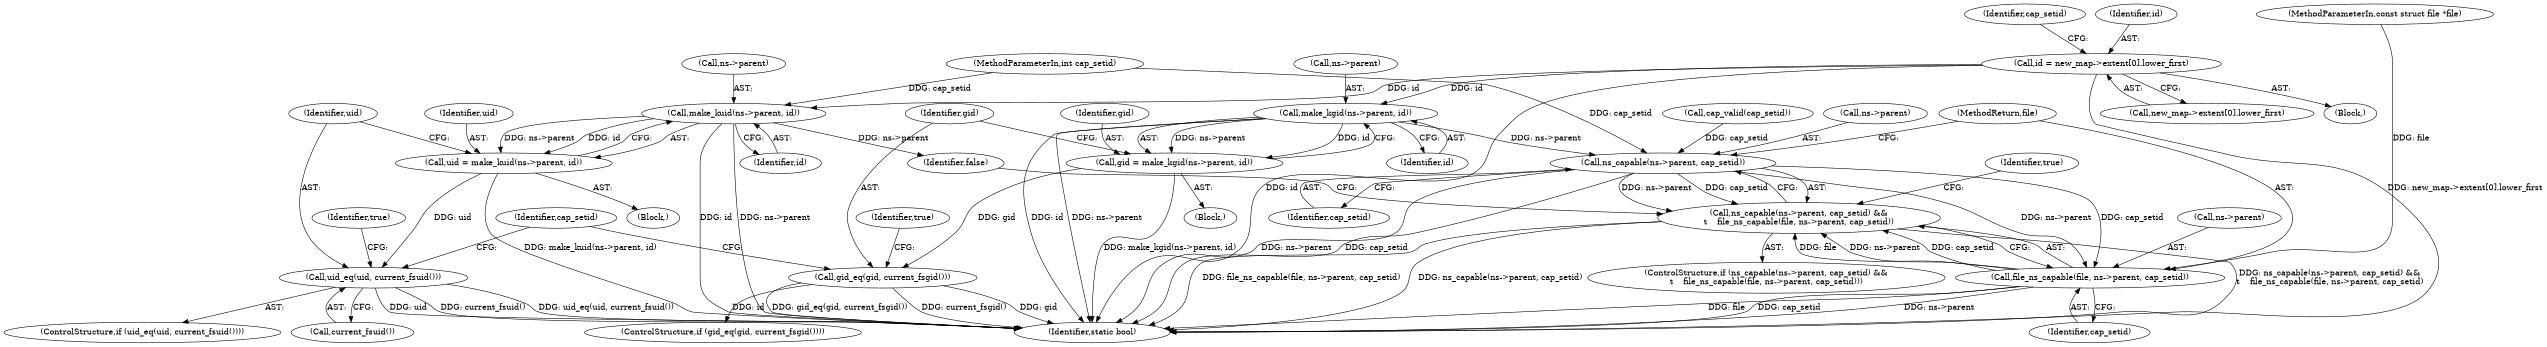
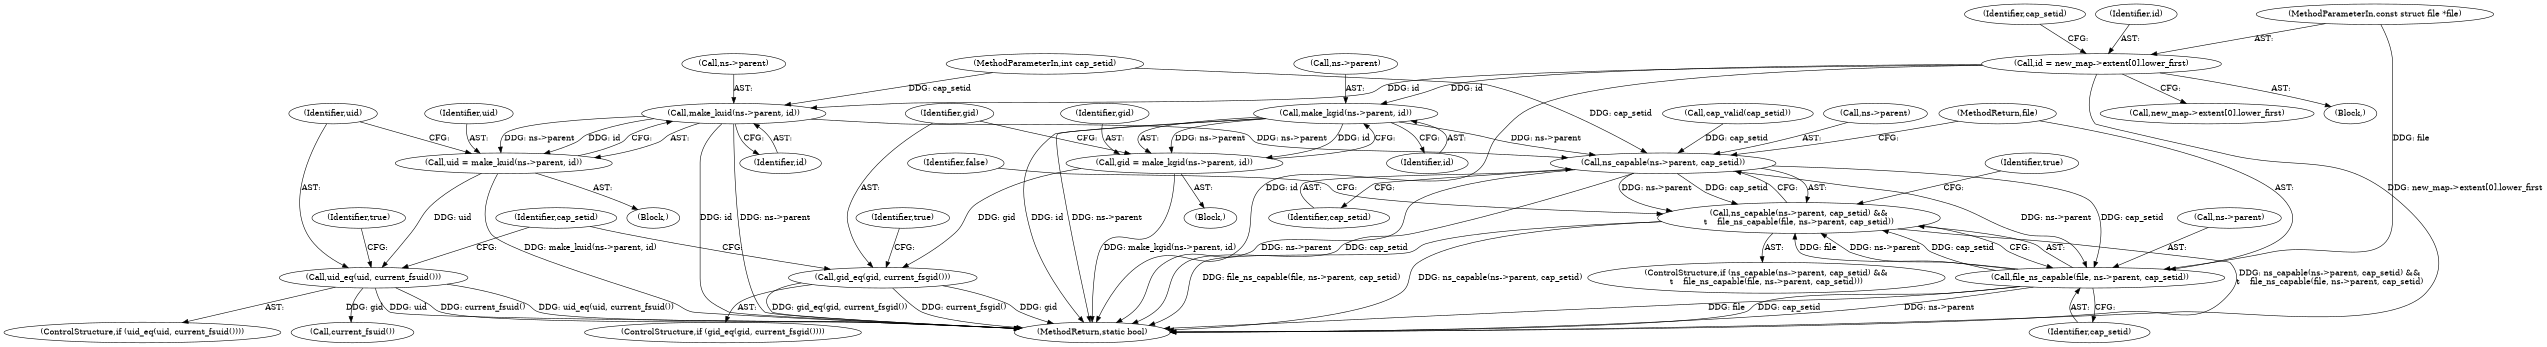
  digraph {
    n1 [label="(Call,id = new_map->extent[0].lower_first)"]
    n2 [label="(Call,make_kuid(ns->parent, id))"]
    n3 [label="(Call,make_kgid(ns->parent, id))"]
    n4 [label="(Block,)"]
-   n5 [label="(Identifier,static bool)"]
+   n5 [label="(MethodReturn,static bool)"]
    n6 [label="(Call,new_map->extent[0].lower_first)"]
    n7 [label="(Call,uid = make_kuid(ns->parent, id))"]
    n8 [label="(Call,ns_capable(ns->parent, cap_setid))"]
    n9 [label="(Identifier,id)"]
    n10 [label="(Call,gid = make_kgid(ns->parent, id))"]
    n11 [label="(Identifier,id)"]
    n12 [label="(Call,uid_eq(uid, current_fsuid()))"]
    n13 [label="(Block,)"]
    n14 [label="(Call,ns_capable(ns->parent, cap_setid) &&\n\t    file_ns_capable(file, ns->parent, cap_setid))"]
    n15 [label="(Call,file_ns_capable(file, ns->parent, cap_setid))"]
    n16 [label="(Identifier,cap_setid)"]
    n17 [label="(Call,current_fsuid())"]
    n18 [label="(ControlStructure,if (uid_eq(uid, current_fsuid())))"]
    n19 [label="(ControlStructure,if (ns_capable(ns->parent, cap_setid) &&\n\t    file_ns_capable(file, ns->parent, cap_setid)))"]
    n20 [label="(Identifier,cap_setid)"]
    n21 [label="(Call,gid_eq(gid, current_fsgid()))"]
    n22 [label="(Block,)"]
    n23 [label="(ControlStructure,if (gid_eq(gid, current_fsgid())))"]
    n24 [label="(Identifier,uid)"]
    n25 [label="(Call,ns->parent)"]
    n26 [label="(Call,cap_valid(cap_setid))"]
    n27 [label="(Identifier,id)"]
    n28 [label="(Call,ns->parent)"]
    n29 [label="(Identifier,true)"]
    n30 [label="(Identifier,true)"]
    n31 [label="(Call,ns->parent)"]
    n32 [label="(Identifier,gid)"]
    n33 [label="(Identifier,cap_setid)"]
    n34 [label="(Identifier,cap_setid)"]
    n35 [label="(Identifier,false)"]
    n36 [label="(MethodReturn,file)"]
    n37 [label="(MethodParameterIn,int cap_setid)"]
    n38 [label="(Identifier,gid)"]
    n39 [label="(Identifier,true)"]
    n40 [label="(MethodParameterIn,const struct file *file)"]
    n41 [label="(Identifier,uid)"]
    n42 [label="(Call,ns->parent)"]
    n1 -> n2 [label="DDG: id"]
    n1 -> n3 [label="DDG: id"]
    n1 -> n4 [label="AST: "]
    n1 -> n5 [label="DDG: new_map->extent[0].lower_first"]
    n1 -> n5 [label="DDG: id"]
    n1 -> n6 [label="CFG: "]
    n2 -> n5 [label="DDG: id"]
    n2 -> n5 [label="DDG: ns->parent"]
    n2 -> n7 [label="AST: "]
    n2 -> n7 [label="DDG: ns->parent"]
    n2 -> n7 [label="DDG: id"]
-   n2 -> n35 [label="DDG: ns->parent"]
+   n2 -> n8 [label="DDG: ns->parent"]
    n2 -> n9 [label="CFG: "]
    n3 -> n5 [label="DDG: ns->parent"]
    n3 -> n5 [label="DDG: id"]
    n3 -> n8 [label="DDG: ns->parent"]
    n3 -> n10 [label="AST: "]
    n3 -> n10 [label="DDG: ns->parent"]
    n3 -> n10 [label="DDG: id"]
    n3 -> n11 [label="CFG: "]
-   n6 -> n1 [label="AST: "]
+   n40 -> n1 [label="AST: "]
    n7 -> n2 [label="CFG: "]
    n7 -> n5 [label="DDG: make_kuid(ns->parent, id)"]
    n7 -> n12 [label="DDG: uid"]
    n7 -> n13 [label="AST: "]
    n8 -> n5 [label="DDG: cap_setid"]
    n8 -> n5 [label="DDG: ns->parent"]
    n8 -> n14 [label="AST: "]
    n8 -> n14 [label="DDG: ns->parent"]
    n8 -> n14 [label="DDG: cap_setid"]
    n8 -> n15 [label="DDG: ns->parent"]
    n8 -> n15 [label="DDG: cap_setid"]
    n8 -> n16 [label="CFG: "]
    n9 -> n2 [label="AST: "]
    n10 -> n3 [label="CFG: "]
    n10 -> n5 [label="DDG: make_kgid(ns->parent, id)"]
    n10 -> n21 [label="DDG: gid"]
    n10 -> n22 [label="AST: "]
    n11 -> n3 [label="AST: "]
    n12 -> n5 [label="DDG: uid"]
    n12 -> n5 [label="DDG: current_fsuid()"]
    n12 -> n5 [label="DDG: uid_eq(uid, current_fsuid())"]
-   n12 -> n17 [label="CFG: "]
+   n12 -> n17 [label="DDG: gid"]
    n12 -> n18 [label="AST: "]
    n14 -> n5 [label="DDG: ns_capable(ns->parent, cap_setid) &&\n\t    file_ns_capable(file, ns->parent, cap_setid)"]
    n14 -> n5 [label="DDG: file_ns_capable(file, ns->parent, cap_setid)"]
    n14 -> n5 [label="DDG: ns_capable(ns->parent, cap_setid)"]
    n14 -> n8 [label="CFG: "]
    n14 -> n15 [label="CFG: "]
    n14 -> n19 [label="AST: "]
    n15 -> n5 [label="DDG: ns->parent"]
    n15 -> n5 [label="DDG: file"]
    n15 -> n5 [label="DDG: cap_setid"]
    n15 -> n14 [label="AST: "]
    n15 -> n14 [label="DDG: file"]
    n15 -> n14 [label="DDG: ns->parent"]
    n15 -> n14 [label="DDG: cap_setid"]
    n15 -> n20 [label="CFG: "]
    n16 -> n8 [label="AST: "]
-   n17 -> n12 [label="AST: "]
    n20 -> n15 [label="AST: "]
    n21 -> n5 [label="DDG: current_fsgid()"]
    n21 -> n5 [label="DDG: gid"]
    n21 -> n5 [label="DDG: gid_eq(gid, current_fsgid())"]
-   n21 -> n23 [label="DDG: id"]
+   n21 -> n23 [label="AST: "]
    n24 -> n7 [label="AST: "]
    n25 -> n15 [label="AST: "]
    n26 -> n8 [label="DDG: cap_setid"]
    n27 -> n1 [label="AST: "]
    n28 -> n8 [label="AST: "]
    n29 -> n14 [label="CFG: "]
    n30 -> n21 [label="CFG: "]
    n31 -> n2 [label="AST: "]
    n32 -> n10 [label="CFG: "]
    n32 -> n21 [label="AST: "]
    n33 -> n1 [label="CFG: "]
    n34 -> n12 [label="CFG: "]
    n34 -> n21 [label="CFG: "]
    n35 -> n14 [label="CFG: "]
    n36 -> n8 [label="CFG: "]
    n36 -> n15 [label="AST: "]
    n37 -> n2 [label="DDG: cap_setid"]
    n37 -> n8 [label="DDG: cap_setid"]
    n38 -> n10 [label="AST: "]
    n39 -> n12 [label="CFG: "]
    n40 -> n15 [label="DDG: file"]
    n41 -> n7 [label="CFG: "]
    n41 -> n12 [label="AST: "]
    n42 -> n3 [label="AST: "]
  }
